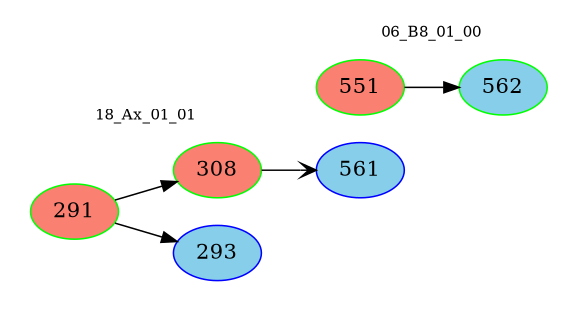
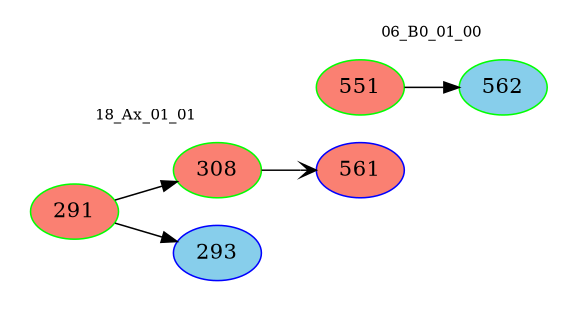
  digraph {
    rankdir=LR
    node [color=green fillcolor=salmon style=filled]
    edge [arrowhead=normal color=black]
    n1 [label=291]
    n2 [color=blue fillcolor=skyblue label=293]
    n3 [label=308]
    n4 [label=551]
-   n5 [color=blue fillcolor=skyblue label=561]
+   n5 [color=blue label=561]
    n6 [fillcolor=skyblue label=562]
    subgraph cluster_1 {
      color=white
      fontsize=10
      label="18_Ax_01_01"
      n1
      n2
      n3
    }
    subgraph cluster_2 {
      color=white
      fontsize=10
-     label="06_B8_01_00"
+     label="06_B0_01_00"
      n4
      n5
      n6
    }
    n1 -> n2
    n1 -> n3
    n3 -> n5 [arrowhead=vee]
    n4 -> n6
  }
